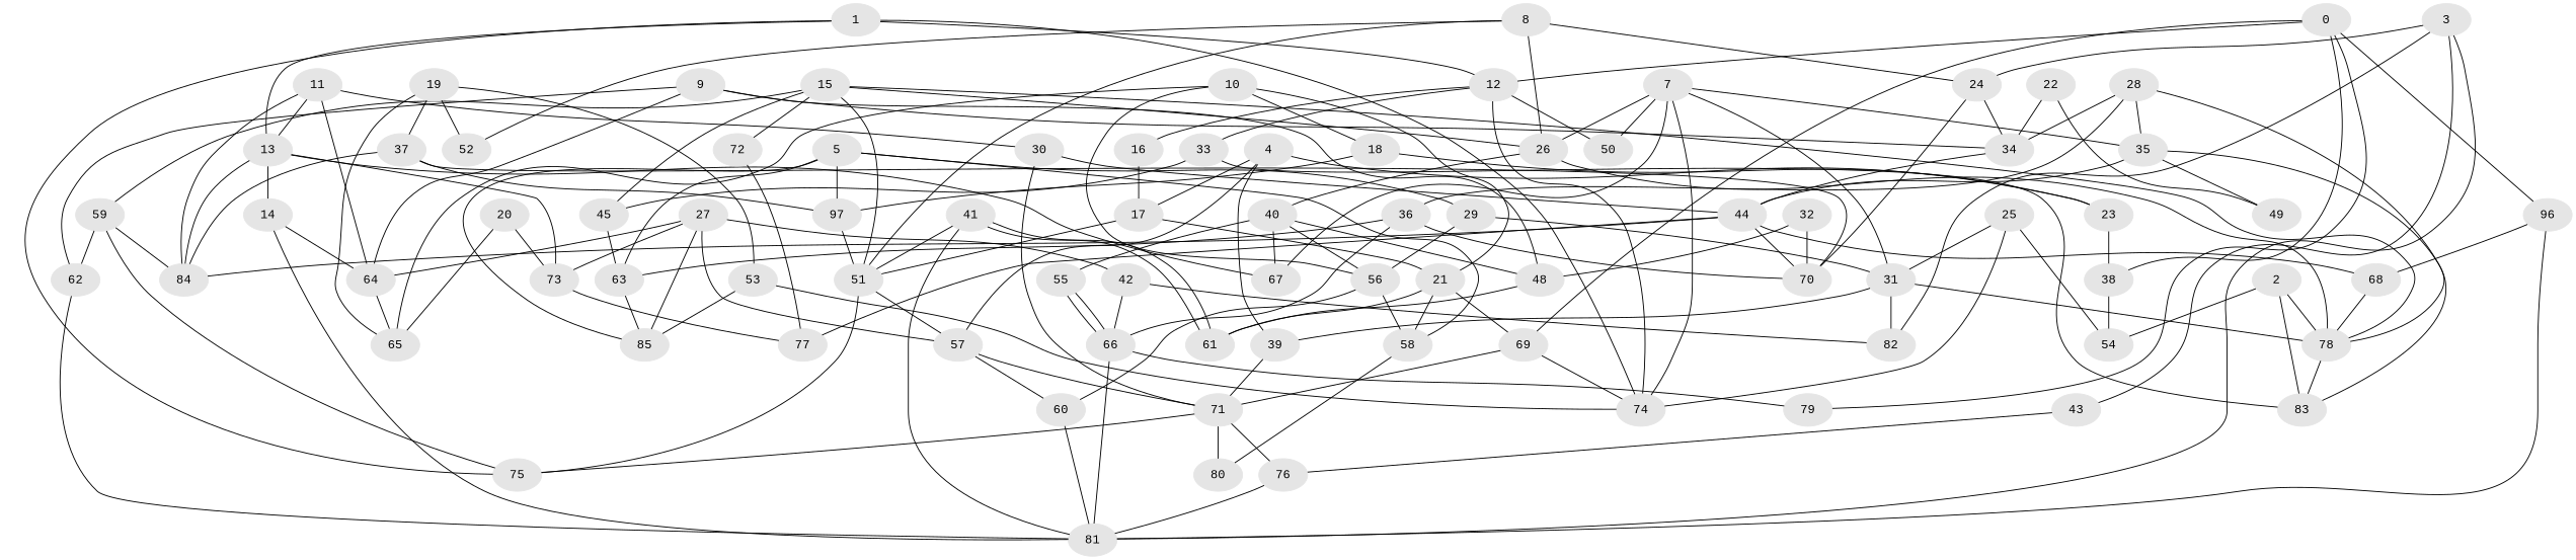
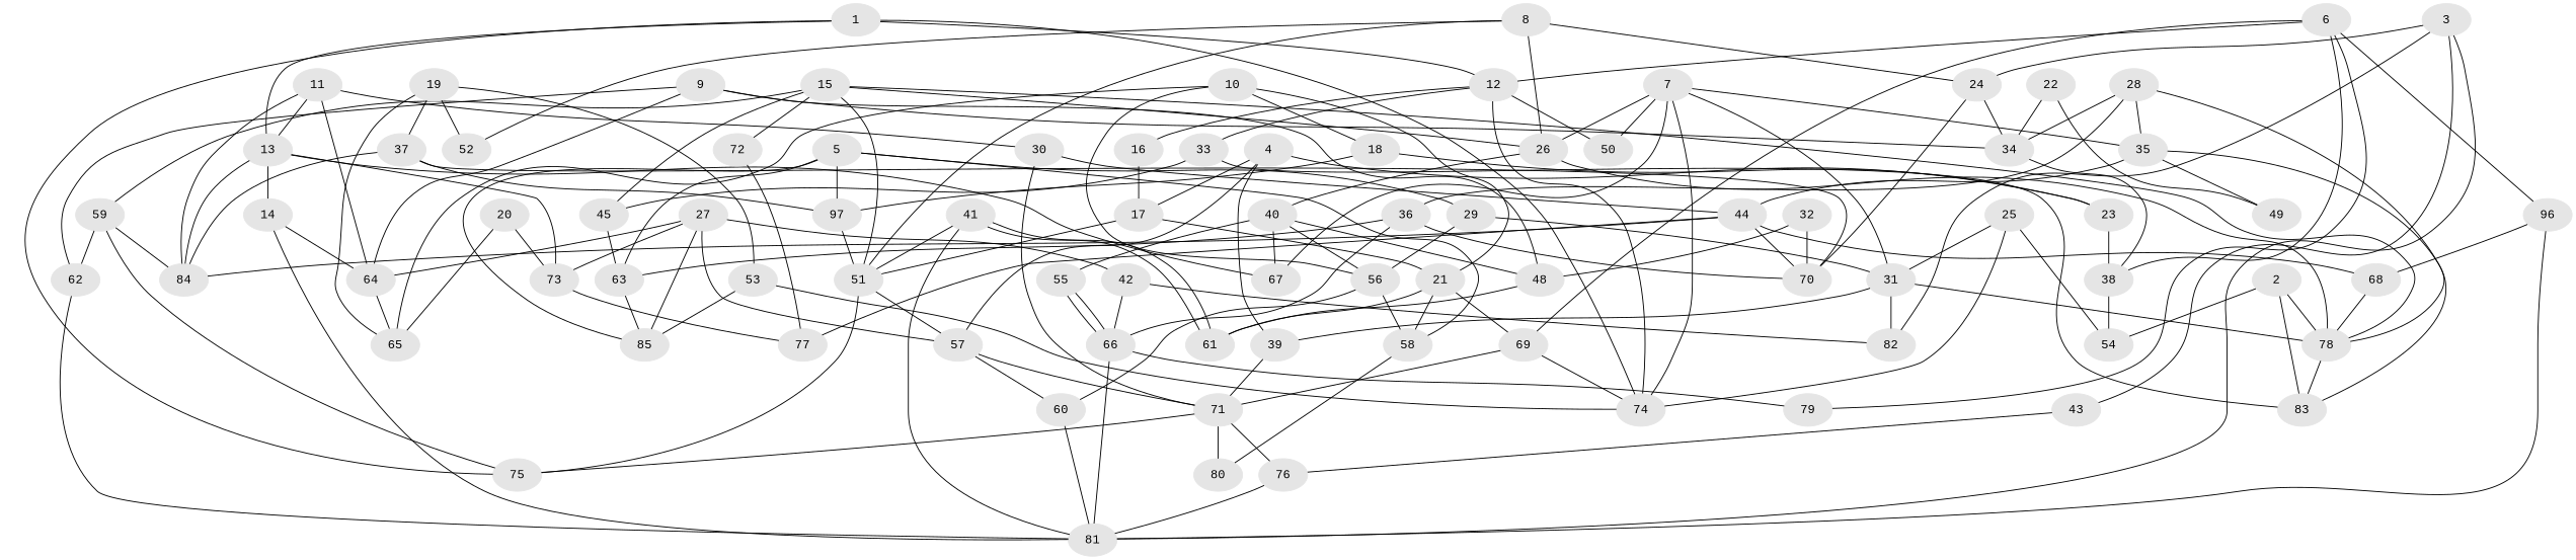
  graph {
    fontname="Liberation Mono"
    node [color=gray90 fontname="Liberation Mono" style=filled]
    edge [fontname="Liberation Mono"]
    1
    12
    13
    74
    75
    50
    16
    33
    67
    84
    14
    73
    2
    54
    78
    83
    3
    24
    43
    81
    82
    34
    70
    76
    4
    17
    23
    39
    57
    51
    21
    38
    71
    60
    5
    29
    n37 [label=97]
    58
    63
    85
    31
    56
    80
-   6 [label=0]
+   6
    n45 [label=96]
    69
    79
    68
    7
    26
    35
    40
    49
    44
    8
    52
    9
    48
    62
    64
    61
    65
    10
    18
    11
    30
    45
    77
    15
    59
    72
    19
    37
    53
    20
    22
    25
    55
    27
    42
    66
    28
    36
    32
    41
    1 -- 12
    1 -- 13
    1 -- 74
    1 -- 75
    12 -- 74
    12 -- 50
    12 -- 16
    12 -- 33
    13 -- 67
    13 -- 84
    13 -- 14
    13 -- 73
    16 -- 17
    33 -- 83
    33 -- 45
    14 -- 81
    14 -- 64
    73 -- 77
    2 -- 54
    2 -- 78
    2 -- 83
    78 -- 83
    3 -- 24
    3 -- 43
    3 -- 81
    3 -- 82
    24 -- 34
    24 -- 70
    43 -- 76
-   34 -- 44
+   34 -- 38
    76 -- 81
    4 -- 17
    4 -- 23
    4 -- 39
    4 -- 57
    17 -- 51
    17 -- 21
    23 -- 38
    39 -- 71
    57 -- 71
    57 -- 60
    51 -- 75
    51 -- 57
    21 -- 58
    21 -- 69
    21 -- 61
    38 -- 54
    71 -- 75
    71 -- 76
    71 -- 80
    60 -- 81
    5 -- 29
    5 -- n37
    5 -- 58
    5 -- 63
    5 -- 85
    29 -- 31
    29 -- 56
    n37 -- 51
    58 -- 80
    63 -- 85
    31 -- 78
    31 -- 82
    31 -- 39
    56 -- 60
    56 -- 58
    6 -- 12
    6 -- 38
    6 -- n45
    6 -- 69
    6 -- 79
    n45 -- 81
    n45 -- 68
    69 -- 74
    69 -- 71
    68 -- 78
    7 -- 74
    7 -- 50
    7 -- 67
    7 -- 31
    7 -- 26
    7 -- 35
    26 -- 78
    26 -- 40
    35 -- 83
    35 -- 49
    35 -- 44
    40 -- 67
    40 -- 56
    40 -- 48
    40 -- 55
    44 -- 84
    44 -- 70
    44 -- 68
    44 -- 77
    8 -- 24
    8 -- 51
    8 -- 26
    8 -- 52
    9 -- 34
    9 -- 48
    9 -- 62
    9 -- 64
    48 -- 61
    62 -- 81
    64 -- 65
    10 -- 21
    10 -- 56
    10 -- 65
    10 -- 18
    18 -- 23
    18 -- n37
    11 -- 13
    11 -- 84
    11 -- 64
    11 -- 30
    30 -- 71
    30 -- 44
    45 -- 63
    15 -- 78
    15 -- 51
    15 -- 26
    15 -- 45
    15 -- 59
    15 -- 72
    59 -- 75
    59 -- 84
    59 -- 62
    72 -- 77
    19 -- 52
    19 -- 65
    19 -- 37
    19 -- 53
    37 -- 84
    37 -- 70
    37 -- n37
    53 -- 74
    53 -- 85
    20 -- 73
    20 -- 65
    22 -- 34
    22 -- 49
    25 -- 74
    25 -- 54
    25 -- 31
    55 -- 66
    55 -- 66
    27 -- 73
    27 -- 57
    27 -- 85
    27 -- 64
    27 -- 42
    42 -- 82
    42 -- 66
    66 -- 81
    66 -- 79
    28 -- 78
    28 -- 34
    28 -- 35
    28 -- 36
    36 -- 70
    36 -- 63
    36 -- 66
    32 -- 70
    32 -- 48
    41 -- 81
    41 -- 51
    41 -- 61
    41 -- 61
  }
